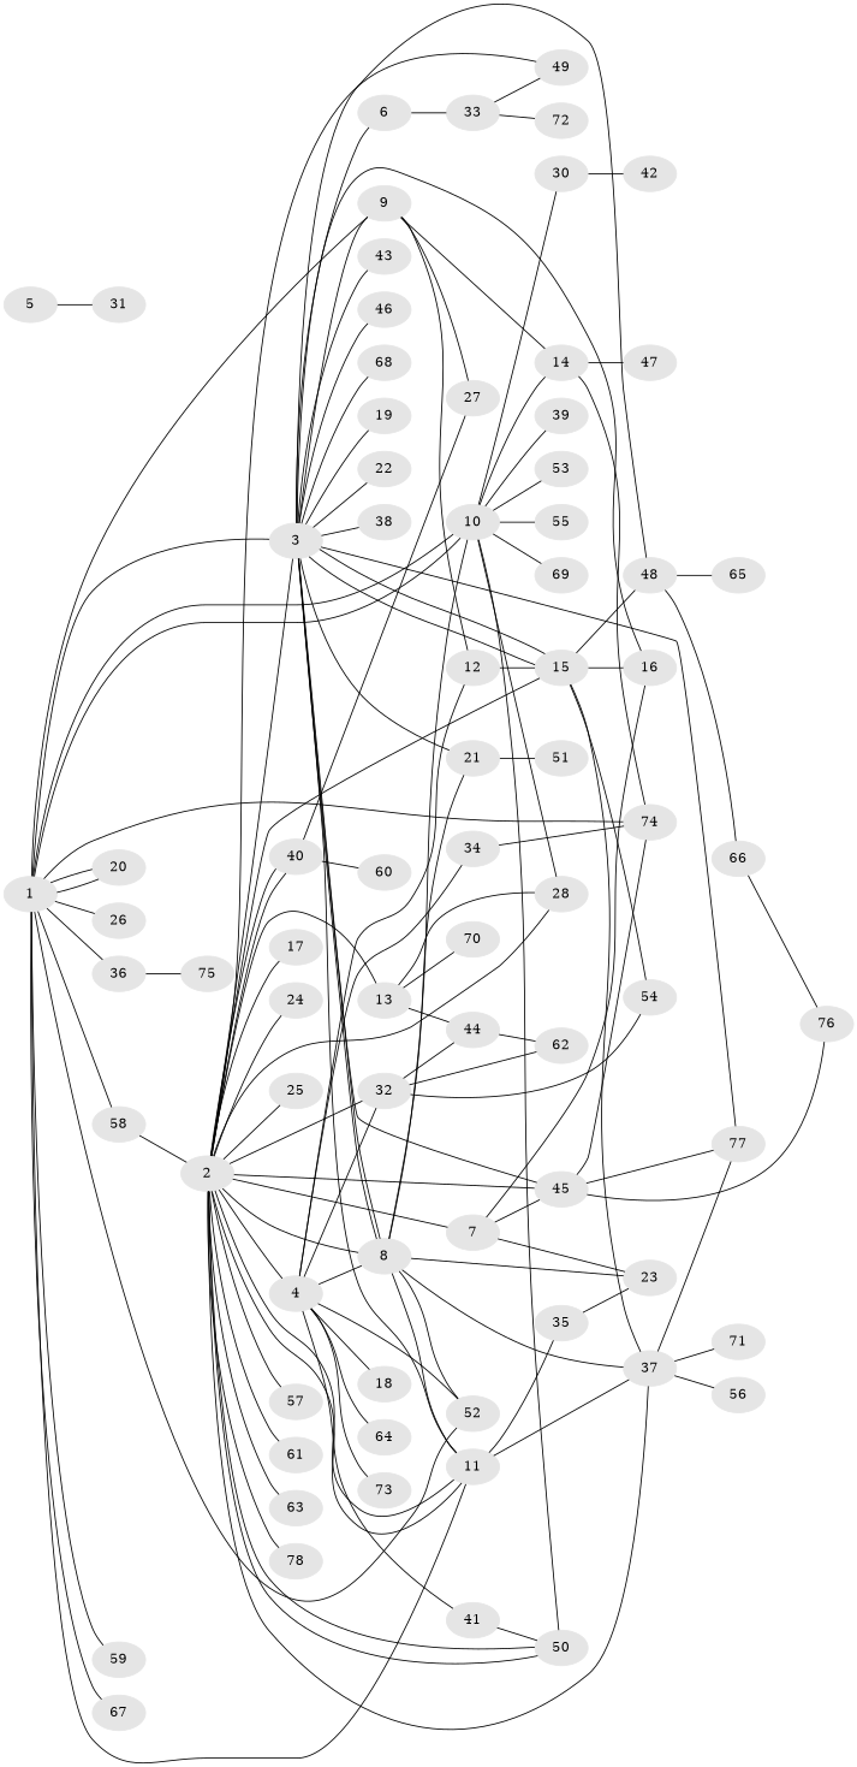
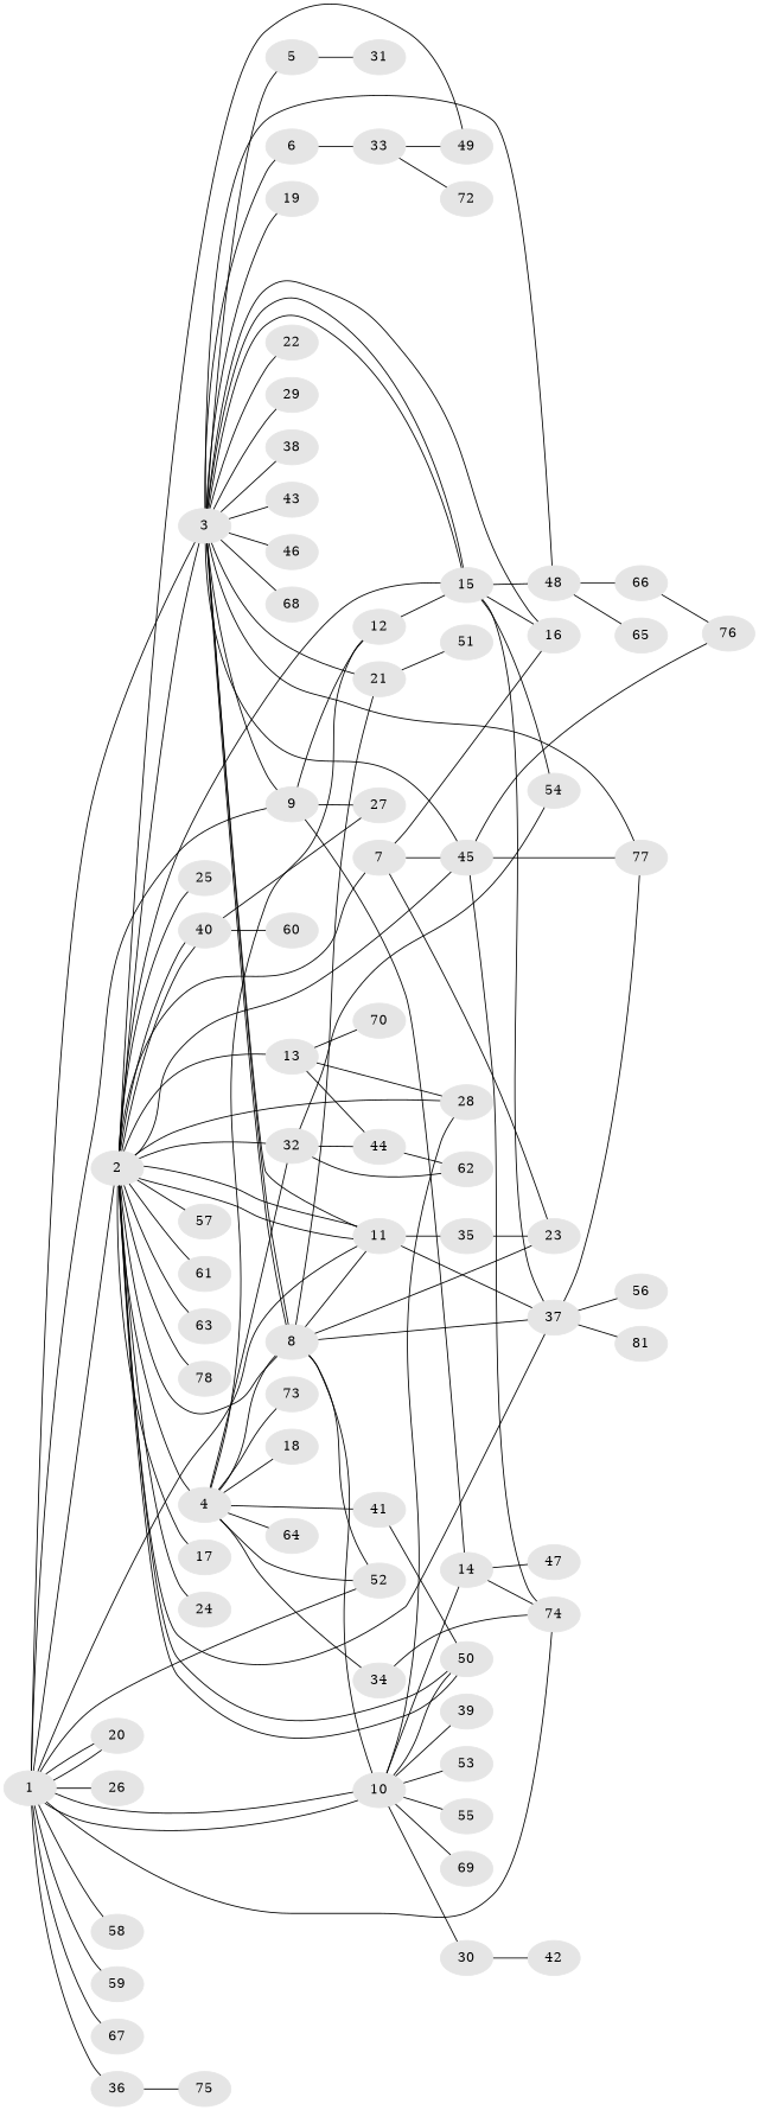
  graph {
    rankdir=LR
    node [color=gray90 style=filled]
    1
    2
    3
    9
    10
    11
    20
    26
    36
    52
    58
    59
    67
    74
    4
    7
    8
    13
    15
    17
    24
    25
    28
    32
    37
    40
    45
    49
    50
    57
    61
    63
    78
    5
    6
    16
    19
    21
    22
+   29
    38
    43
    46
    48
    68
    77
    12
    14
    27
    30
    39
    53
    55
    69
    35
    75
    18
    34
    41
    64
    73
    23
    44
    70
    54
    62
    56
-   71
+   71 [label=81]
    60
    76
    31
    33
    51
    65
    66
    72
    47
    42
-   58 -- 2
+   1 -- 2
    1 -- 3
    1 -- 9
    1 -- 10
    1 -- 10
    1 -- 11
    1 -- 20
    1 -- 20
    1 -- 26
    1 -- 36
    1 -- 52
    1 -- 58
    1 -- 59
    1 -- 67
    1 -- 74
    2 -- 3
    2 -- 11
    2 -- 11
    2 -- 4
    2 -- 7
    2 -- 8
    2 -- 13
    2 -- 15
    2 -- 17
    2 -- 24
    2 -- 25
    2 -- 28
    2 -- 32
    2 -- 37
    2 -- 40
    2 -- 40
    2 -- 45
    2 -- 49
    2 -- 50
    2 -- 50
    2 -- 57
    2 -- 61
    2 -- 63
    2 -- 78
    3 -- 9
    3 -- 11
    3 -- 8
    3 -- 8
    3 -- 15
    3 -- 15
    3 -- 45
+   3 -- 5
    3 -- 6
    3 -- 16
    3 -- 19
    3 -- 21
    3 -- 22
+   3 -- 29
    3 -- 38
    3 -- 43
    3 -- 46
    3 -- 48
    3 -- 68
    3 -- 77
    9 -- 12
    9 -- 14
    9 -- 27
    10 -- 28
    10 -- 50
    10 -- 14
    10 -- 30
    10 -- 39
    10 -- 53
    10 -- 55
    10 -- 69
    11 -- 37
    11 -- 35
    36 -- 75
    4 -- 52
    4 -- 8
    4 -- 32
    4 -- 12
    4 -- 18
    4 -- 34
    4 -- 41
    4 -- 64
    4 -- 73
    7 -- 45
    7 -- 16
    7 -- 23
    8 -- 10
    8 -- 11
    8 -- 52
    8 -- 37
    8 -- 21
    8 -- 23
    13 -- 28
    13 -- 44
    13 -- 70
    15 -- 37
    15 -- 16
    15 -- 48
    15 -- 54
    32 -- 44
    32 -- 54
    32 -- 62
    37 -- 77
    37 -- 56
    37 -- 71
    40 -- 27
    40 -- 60
    45 -- 74
    45 -- 77
    45 -- 76
    5 -- 31
    6 -- 33
    21 -- 51
    48 -- 65
    48 -- 66
    12 -- 15
    14 -- 74
    14 -- 47
    30 -- 42
    35 -- 23
    34 -- 74
    41 -- 50
    44 -- 62
    33 -- 49
    33 -- 72
    66 -- 76
  }
